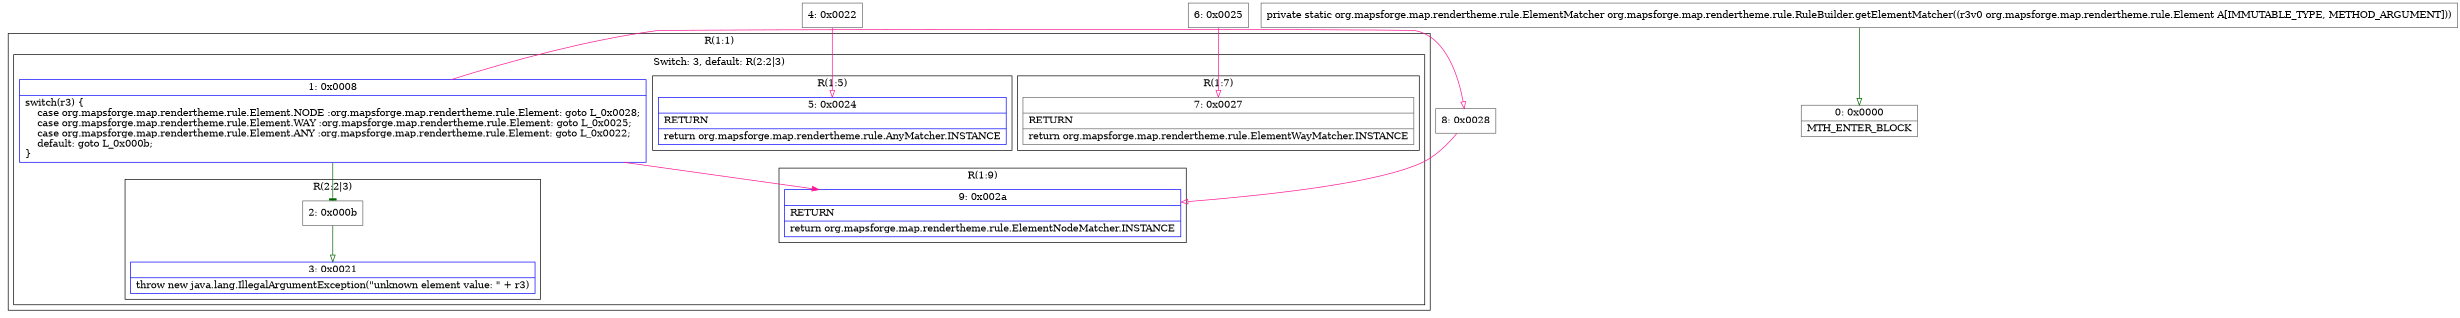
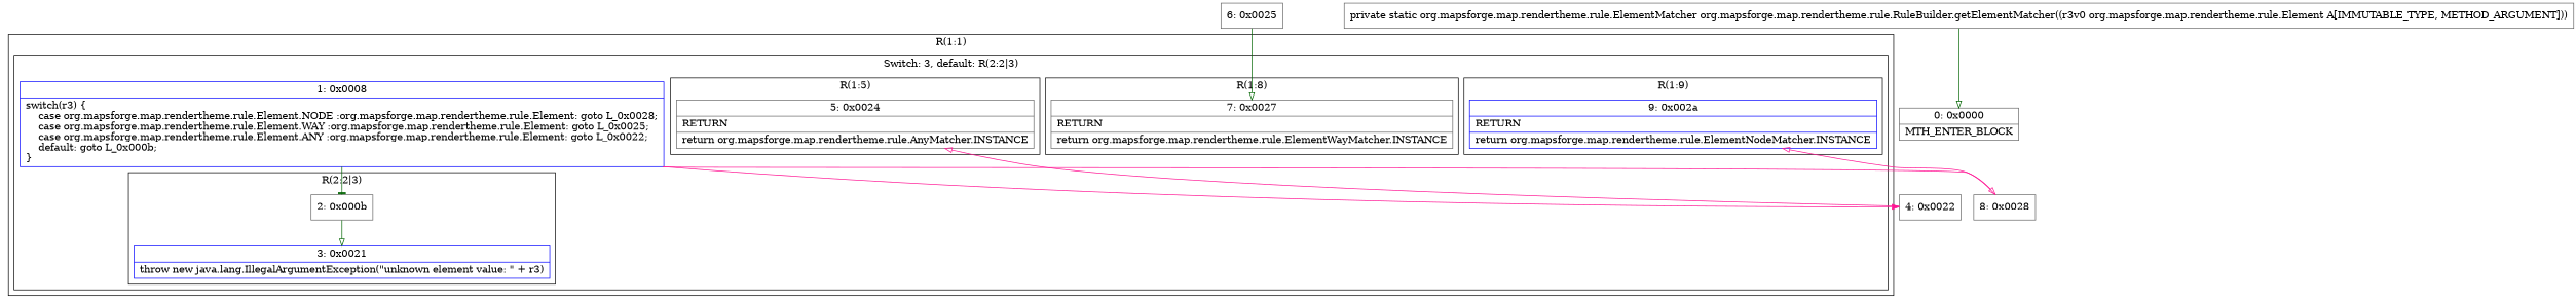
  digraph {
    node [color=gray40 shape=record]
    edge [arrowhead=onormal color=deeppink]
    n1 [color=blue label="{9\:\ 0x002a|RETURN\l|return org.mapsforge.map.rendertheme.rule.ElementNodeMatcher.INSTANCE\l}"]
    n2 [label="{7\:\ 0x0027|RETURN\l|return org.mapsforge.map.rendertheme.rule.ElementWayMatcher.INSTANCE\l}"]
-   n3 [color=blue label="{5\:\ 0x0024|RETURN\l|return org.mapsforge.map.rendertheme.rule.AnyMatcher.INSTANCE\l}"]
+   n3 [label="{5\:\ 0x0024|RETURN\l|return org.mapsforge.map.rendertheme.rule.AnyMatcher.INSTANCE\l}"]
    n4 [label="{2\:\ 0x000b}"]
    n5 [color=blue label="{3\:\ 0x0021|throw new java.lang.IllegalArgumentException(\"unknown element value: \" + r3)\l}"]
    n6 [color=blue label="{1\:\ 0x0008|switch(r3) \{\l    case org.mapsforge.map.rendertheme.rule.Element.NODE :org.mapsforge.map.rendertheme.rule.Element: goto L_0x0028;\l    case org.mapsforge.map.rendertheme.rule.Element.WAY :org.mapsforge.map.rendertheme.rule.Element: goto L_0x0025;\l    case org.mapsforge.map.rendertheme.rule.Element.ANY :org.mapsforge.map.rendertheme.rule.Element: goto L_0x0022;\l    default: goto L_0x000b;\l\}\l}"]
    n7 [label="{4\:\ 0x0022}"]
    n8 [label="{8\:\ 0x0028}"]
    n9 [label="{6\:\ 0x0025}"]
    n10 [label="{0\:\ 0x0000|MTH_ENTER_BLOCK\l}"]
    n11 [label="{private static org.mapsforge.map.rendertheme.rule.ElementMatcher org.mapsforge.map.rendertheme.rule.RuleBuilder.getElementMatcher((r3v0 org.mapsforge.map.rendertheme.rule.Element A[IMMUTABLE_TYPE, METHOD_ARGUMENT])) }"]
    subgraph cluster_1 {
      label="R(1:1)"
      subgraph cluster_2 {
        label="Switch: 3, default: R(2:2|3)"
        n6
        subgraph cluster_3 {
          label="R(1:9)"
          n1
        }
        subgraph cluster_4 {
-         label="R(1:7)"
+         label="R(1:8)"
          n2
        }
        subgraph cluster_5 {
          label="R(1:5)"
          n3
        }
        subgraph cluster_6 {
          label="R(2:2|3)"
          n4
          n5
        }
      }
    }
    n4 -> n5 [color=darkgreen]
    n6 -> n4 [arrowhead=tee color=darkgreen]
-   n6 -> n1 [arrowhead=normal]
+   n6 -> n7 [arrowhead=normal]
    n6 -> n8
    n7 -> n3
    n8 -> n1
-   n9 -> n2
+   n9 -> n2 [color=darkgreen]
    n11 -> n10 [color=darkgreen]
  }
